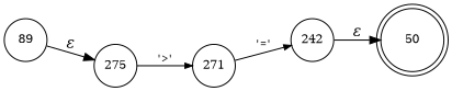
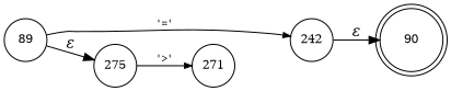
  digraph {
    rankdir=LR
    node [fixedsize=true fontsize=11 shape=circle peripheries=1]
    edge [fontname="Times-Italic"]
-   n1 [label=50 shape=doublecircle width=.6 peripheries=""]
+   n1 [label=90 shape=doublecircle width=.6 peripheries=""]
    n2 [label=242 width=.55]
    n3 [label=275 width=.55]
    n4 [label=271 width=.55]
    n5 [label=89 width=.55]
    n2 -> n1 [label="&epsilon;"]
    n3 -> n4 [arrowhead=normal arrowsize=.7 fontname=Courier fontsize=11 label="'>'"]
-   n4 -> n2 [arrowhead=normal arrowsize=.7 fontname=Courier fontsize=11 label="'='"]
+   n5 -> n2 [arrowhead=normal arrowsize=.7 fontname=Courier fontsize=11 label="'='"]
    n5 -> n3 [label="&epsilon;"]
  }
